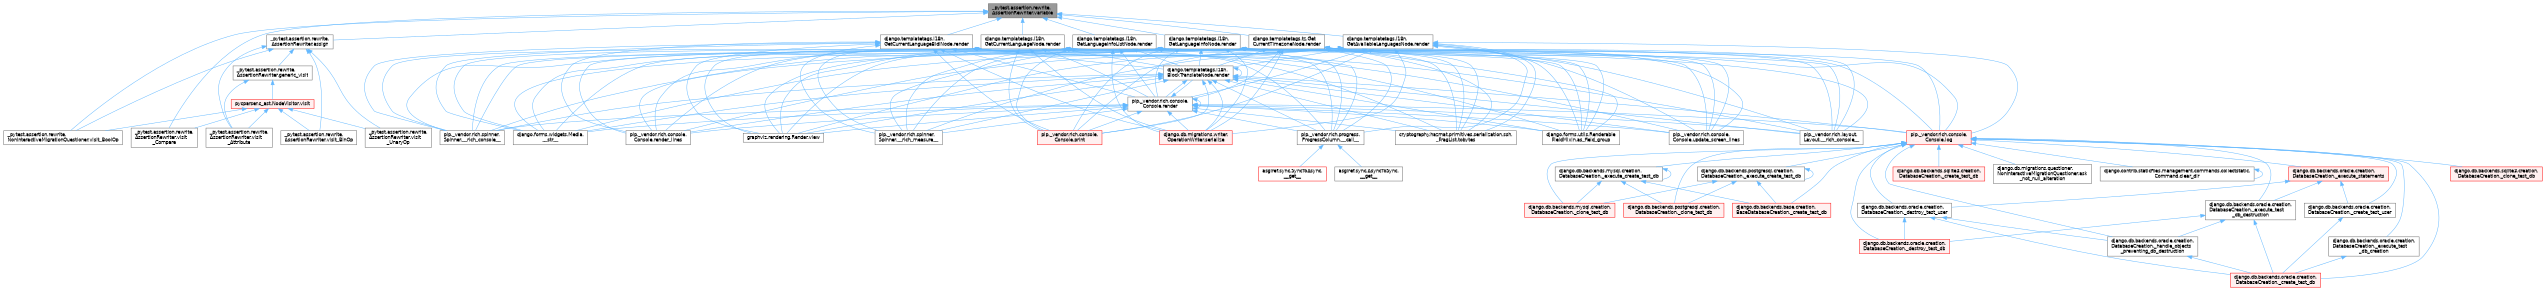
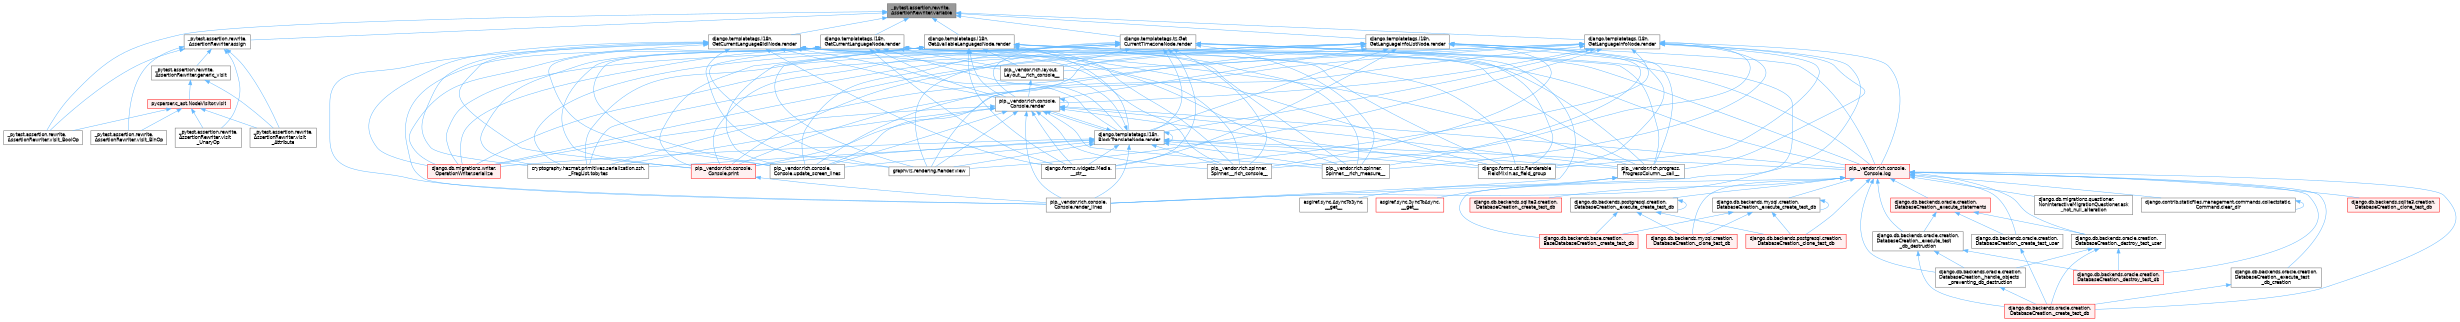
  digraph {
    rankdir=TB
    node [color=grey40 fillcolor=white fontname=Helvetica fontsize=10 shape=box style=filled]
    edge [color=steelblue1 dir=back fontname=Helvetica fontsize=10 labelfontname=Helvetica labelfontsize=10 style=solid]
    n1 [color=gray40 fillcolor=grey60 fontcolor=black height=0.2 label="_pytest.assertion.rewrite.\lAssertionRewriter.variable" width=0.4]
    n2 [height=0.2 label="_pytest.assertion.rewrite.\lAssertionRewriter.assign" width=0.4]
-   n3 [height=0.2 label="_pytest.assertion.rewrite.\lNonInteractiveMigrationQuestioner.visit_BoolOp" width=0.4]
-   n4 [height=0.2 label="_pytest.assertion.rewrite.\lAssertionRewriter.visit\l_Compare" width=0.4]
+   n3 [height=0.2 label="_pytest.assertion.rewrite.\lAssertionRewriter.visit_BoolOp" width=0.4]
    n5 [height=0.2 label="django.templatetags.i18n.\lGetAvailableLanguagesNode.render" width=0.4]
    n6 [height=0.2 label="django.templatetags.i18n.\lGetCurrentLanguageBidiNode.render" width=0.4]
    n7 [height=0.2 label="django.templatetags.i18n.\lGetCurrentLanguageNode.render" width=0.4]
    n8 [height=0.2 label="django.templatetags.i18n.\lGetLanguageInfoListNode.render" width=0.4]
    n9 [height=0.2 label="django.templatetags.i18n.\lGetLanguageInfoNode.render" width=0.4]
    n10 [height=0.2 label="django.templatetags.tz.Get\lCurrentTimezoneNode.render" width=0.4]
    n11 [height=0.2 label="_pytest.assertion.rewrite.\lAssertionRewriter.generic_visit" width=0.4]
    n12 [height=0.2 label="_pytest.assertion.rewrite.\lAssertionRewriter.visit\l_Attribute" width=0.4]
    n13 [height=0.2 label="_pytest.assertion.rewrite.\lAssertionRewriter.visit_BinOp" width=0.4]
    n14 [height=0.2 label="_pytest.assertion.rewrite.\lAssertionRewriter.visit\l_UnaryOp" width=0.4]
    n15 [height=0.2 label="pip._vendor.rich.progress.\lProgressColumn.__call__" width=0.4]
    n16 [height=0.2 label="pip._vendor.rich.layout.\lLayout.__rich_console__" width=0.4]
    n17 [height=0.2 label="pip._vendor.rich.spinner.\lSpinner.__rich_console__" width=0.4]
    n18 [height=0.2 label="pip._vendor.rich.spinner.\lSpinner.__rich_measure__" width=0.4]
    n19 [height=0.2 label="django.forms.widgets.Media.\l__str__" width=0.4]
    n20 [height=0.2 label="django.forms.utils.Renderable\lFieldMixin.as_field_group" width=0.4]
    n21 [color=red fillcolor="#FFF0F0" height=0.2 label="pip._vendor.rich.console.\lConsole.log" width=0.4]
    n22 [color=red fillcolor="#FFF0F0" height=0.2 label="pip._vendor.rich.console.\lConsole.print" width=0.4]
    n23 [height=0.2 label="django.templatetags.i18n.\lBlockTranslateNode.render" width=0.4]
    n24 [height=0.2 label="pip._vendor.rich.console.\lConsole.render" width=0.4]
    n25 [height=0.2 label="pip._vendor.rich.console.\lConsole.render_lines" width=0.4]
    n26 [color=red fillcolor="#FFF0F0" height=0.2 label="django.db.migrations.writer.\lOperationWriter.serialize" width=0.4]
    n27 [height=0.2 label="cryptography.hazmat.primitives.serialization.ssh.\l_FragList.tobytes" width=0.4]
    n28 [height=0.2 label="pip._vendor.rich.console.\lConsole.update_screen_lines" width=0.4]
    n29 [height=0.2 label="graphviz.rendering.Render.view" width=0.4]
    n30 [color=red fillcolor="#FFF0F0" height=0.2 label="pycparser.c_ast.NodeVisitor.visit" width=0.4]
    n31 [height=0.2 label="asgiref.sync.AsyncToSync.\l__get__" width=0.4]
    n32 [color=red height=0.2 label="asgiref.sync.SyncToAsync.\l__get__" width=0.4]
    n33 [color=red fillcolor="#FFF0F0" height=0.2 label="django.db.backends.mysql.creation.\lDatabaseCreation._clone_test_db" width=0.4]
    n34 [color=red fillcolor="#FFF0F0" height=0.2 label="django.db.backends.postgresql.creation.\lDatabaseCreation._clone_test_db" width=0.4]
    n35 [color=red fillcolor="#FFF0F0" height=0.2 label="django.db.backends.sqlite3.creation.\lDatabaseCreation._clone_test_db" width=0.4]
    n36 [color=red fillcolor="#FFF0F0" height=0.2 label="django.db.backends.base.creation.\lBaseDatabaseCreation._create_test_db" width=0.4]
    n37 [color=red fillcolor="#FFF0F0" height=0.2 label="django.db.backends.oracle.creation.\lDatabaseCreation._create_test_db" width=0.4]
    n38 [color=red fillcolor="#FFF0F0" height=0.2 label="django.db.backends.sqlite3.creation.\lDatabaseCreation._create_test_db" width=0.4]
    n39 [height=0.2 label="django.db.backends.oracle.creation.\lDatabaseCreation._create_test_user" width=0.4]
    n40 [color=red fillcolor="#FFF0F0" height=0.2 label="django.db.backends.oracle.creation.\lDatabaseCreation._destroy_test_db" width=0.4]
    n41 [height=0.2 label="django.db.backends.oracle.creation.\lDatabaseCreation._destroy_test_user" width=0.4]
    n42 [height=0.2 label="django.db.backends.oracle.creation.\lDatabaseCreation._handle_objects\l_preventing_db_destruction" width=0.4]
    n43 [height=0.2 label="django.db.backends.mysql.creation.\lDatabaseCreation._execute_create_test_db" width=0.4]
    n44 [height=0.2 label="django.db.backends.postgresql.creation.\lDatabaseCreation._execute_create_test_db" width=0.4]
    n45 [color=red fillcolor="#FFF0F0" height=0.2 label="django.db.backends.oracle.creation.\lDatabaseCreation._execute_statements" width=0.4]
    n46 [height=0.2 label="django.db.backends.oracle.creation.\lDatabaseCreation._execute_test\l_db_destruction" width=0.4]
    n47 [height=0.2 label="django.db.backends.oracle.creation.\lDatabaseCreation._execute_test\l_db_creation" width=0.4]
    n48 [height=0.2 label="django.db.migrations.questioner.\lNonInteractiveMigrationQuestioner.ask\l_not_null_alteration" width=0.4]
    n49 [height=0.2 label="django.contrib.staticfiles.management.commands.collectstatic.\lCommand.clear_dir" width=0.4]
    n1 -> n2
    n1 -> n3
-   n1 -> n4
    n1 -> n5
    n1 -> n6
    n1 -> n7
    n1 -> n8
    n1 -> n9
    n1 -> n10
    n2 -> n3
    n2 -> n11
    n2 -> n12
    n2 -> n13
    n2 -> n14
    n5 -> n15
    n5 -> n16
    n5 -> n17
    n5 -> n18
    n5 -> n19
    n5 -> n20
    n5 -> n21
    n5 -> n22
    n5 -> n23
    n5 -> n24
-   n5 -> n25
+   n22 -> n25
    n5 -> n26
    n5 -> n27
    n5 -> n28
    n5 -> n29
    n6 -> n15
    n6 -> n16
    n6 -> n17
    n6 -> n18
    n6 -> n19
    n6 -> n20
    n6 -> n22
    n6 -> n23
    n6 -> n24
    n6 -> n25
    n6 -> n26
    n6 -> n27
    n6 -> n28
    n6 -> n29
    n7 -> n15
    n7 -> n16
    n7 -> n17
    n7 -> n18
    n7 -> n19
    n7 -> n20
+   n7 -> n21
    n7 -> n22
    n7 -> n23
    n7 -> n24
    n7 -> n25
    n7 -> n26
    n7 -> n27
    n7 -> n28
    n7 -> n29
    n8 -> n15
    n8 -> n16
    n8 -> n17
    n8 -> n18
    n8 -> n19
    n8 -> n20
    n8 -> n21
    n8 -> n22
    n8 -> n23
    n8 -> n24
    n8 -> n25
    n8 -> n26
    n8 -> n27
    n8 -> n28
    n8 -> n29
    n9 -> n15
    n9 -> n16
    n9 -> n17
    n9 -> n18
    n9 -> n19
    n9 -> n20
    n9 -> n21
    n9 -> n22
    n9 -> n23
    n9 -> n24
    n9 -> n25
    n9 -> n26
    n9 -> n27
    n9 -> n28
    n9 -> n29
    n10 -> n15
    n10 -> n16
    n10 -> n17
    n10 -> n18
    n10 -> n19
    n10 -> n20
    n10 -> n21
    n10 -> n22
    n10 -> n23
    n10 -> n24
    n10 -> n25
    n10 -> n26
    n10 -> n27
    n10 -> n28
    n10 -> n29
    n11 -> n12
    n11 -> n30
    n15 -> n31
    n15 -> n32
    n21 -> n33
    n21 -> n34
    n21 -> n35
    n21 -> n36
    n21 -> n37
    n21 -> n38
    n21 -> n39
    n21 -> n40
    n21 -> n41
    n21 -> n42
    n21 -> n43
    n21 -> n44
    n21 -> n45
    n21 -> n46
    n21 -> n47
    n21 -> n48
    n21 -> n49
    n23 -> n15
    n23 -> n16
    n23 -> n17
    n23 -> n18
    n23 -> n19
    n23 -> n20
    n23 -> n21
    n23 -> n22
    n23 -> n23
    n23 -> n24
    n23 -> n25
    n23 -> n26
    n23 -> n27
    n23 -> n28
    n23 -> n29
    n24 -> n15
-   n24 -> n16
+   n16 -> n24
    n24 -> n17
    n24 -> n18
    n24 -> n19
    n24 -> n20
    n24 -> n21
    n24 -> n22
    n24 -> n23
    n24 -> n24
    n24 -> n25
    n24 -> n26
    n24 -> n27
    n24 -> n28
    n24 -> n29
    n30 -> n3
-   n30 -> n4
    n30 -> n12
    n30 -> n13
    n30 -> n14
    n39 -> n37
    n41 -> n37
    n41 -> n40
    n41 -> n42
    n42 -> n37
    n43 -> n33
    n43 -> n34
    n43 -> n36
    n43 -> n43
    n44 -> n33
    n44 -> n34
    n44 -> n36
    n44 -> n44
    n45 -> n39
    n45 -> n41
    n45 -> n46
    n46 -> n37
    n46 -> n40
    n46 -> n42
    n47 -> n37
    n49 -> n49
  }
